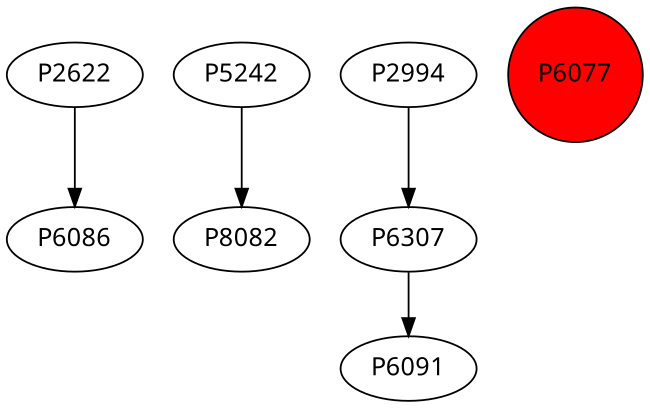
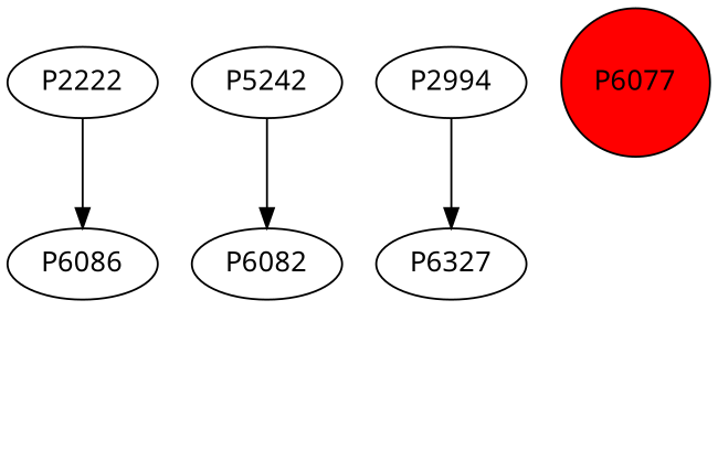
  digraph {
    fontname="Noto Sans"
    node [fontname="Noto Sans"]
    edge [fontname="Noto Sans"]
    n1 [label=P6086]
-   P2622
+   P2622 [label=P2222]
    n3 [label=P5242]
-   P6082 [label=P8082]
-   P6327 [label=P6307]
-   P6091
+   P6082
+   P6327
    P2994
    P6077 [fillcolor=red shape=circle style=filled]
    P2622 -> n1
    n3 -> P6082
-   P6327 -> P6091
    P2994 -> P6327
  }
